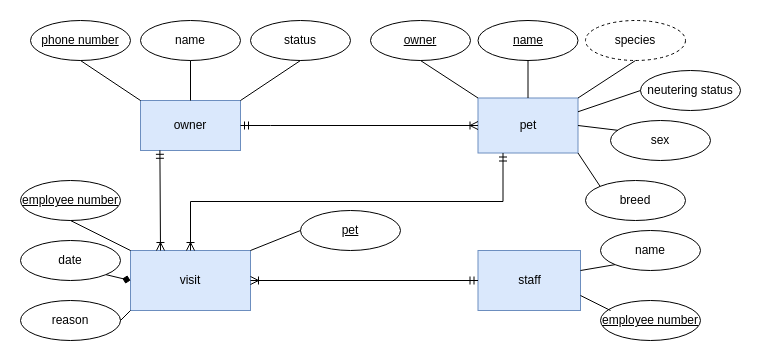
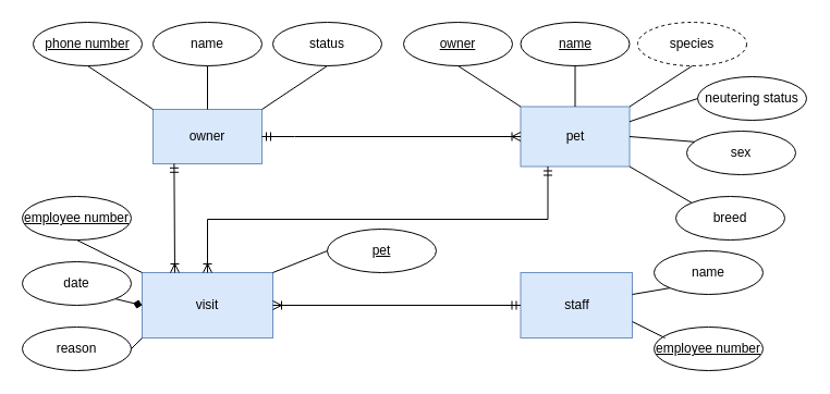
  <mxCell id="0" />
  <mxCell id="1" parent="0" />
  <mxCell id="2" value="owner" style="rounded=0;whiteSpace=wrap;html=1;fillColor=#dae8fc;strokeColor=#6c8ebf;" parent="1" vertex="1"><mxGeometry x="140" y="100" width="100" height="50" as="geometry" /></mxCell>
  <mxCell id="3" value="phone number" style="ellipse;whiteSpace=wrap;html=1;align=center;fontStyle=4;" parent="1" vertex="1"><mxGeometry x="30" y="20" width="100" height="40" as="geometry" /></mxCell>
  <mxCell id="4" value="name" style="ellipse;whiteSpace=wrap;html=1;align=center;" parent="1" vertex="1"><mxGeometry x="140" y="20" width="100" height="40" as="geometry" /></mxCell>
  <mxCell id="5" value="status" style="ellipse;whiteSpace=wrap;html=1;align=center;" parent="1" vertex="1"><mxGeometry x="250" y="20" width="100" height="40" as="geometry" /></mxCell>
  <mxCell id="6" value="" style="endArrow=none;html=1;rounded=0;exitX=0.5;exitY=1;exitDx=0;exitDy=0;entryX=0;entryY=0;entryDx=0;entryDy=0;" parent="1" source="3" target="2" edge="1"><mxGeometry width="50" height="50" relative="1" as="geometry"><mxPoint x="470" y="240" as="sourcePoint" /><mxPoint x="520" y="190" as="targetPoint" /></mxGeometry></mxCell>
  <mxCell id="7" value="" style="endArrow=none;html=1;rounded=0;exitX=0.5;exitY=1;exitDx=0;exitDy=0;entryX=0.5;entryY=0;entryDx=0;entryDy=0;" parent="1" source="4" target="2" edge="1"><mxGeometry width="50" height="50" relative="1" as="geometry"><mxPoint x="470" y="240" as="sourcePoint" /><mxPoint x="520" y="190" as="targetPoint" /></mxGeometry></mxCell>
  <mxCell id="8" value="" style="endArrow=none;html=1;rounded=0;exitX=1;exitY=0;exitDx=0;exitDy=0;entryX=0.5;entryY=1;entryDx=0;entryDy=0;" parent="1" source="2" target="5" edge="1"><mxGeometry width="50" height="50" relative="1" as="geometry"><mxPoint x="470" y="240" as="sourcePoint" /><mxPoint x="520" y="190" as="targetPoint" /></mxGeometry></mxCell>
  <mxCell id="9" value="pet" style="whiteSpace=wrap;html=1;align=center;fillColor=#dae8fc;strokeColor=#6c8ebf;" parent="1" vertex="1"><mxGeometry x="477.5" y="97.5" width="100" height="55" as="geometry" /></mxCell>
  <mxCell id="10" value="owner" style="ellipse;whiteSpace=wrap;html=1;align=center;fontStyle=4;" parent="1" vertex="1"><mxGeometry x="370" y="20" width="100" height="40" as="geometry" /></mxCell>
  <mxCell id="11" value="name" style="ellipse;whiteSpace=wrap;html=1;align=center;fontStyle=4" parent="1" vertex="1"><mxGeometry x="477.5" y="20" width="100" height="40" as="geometry" /></mxCell>
  <mxCell id="12" value="species" style="ellipse;whiteSpace=wrap;html=1;align=center;dashed=1;" parent="1" vertex="1"><mxGeometry x="585" y="20" width="100" height="40" as="geometry" /></mxCell>
- <mxCell id="13" value="breed" style="ellipse;whiteSpace=wrap;html=1;align=center;" parent="1" vertex="1"><mxGeometry x="585" y="180" width="100" height="40" as="geometry" /></mxCell>
- <mxCell id="14" value="sex" style="ellipse;whiteSpace=wrap;html=1;align=center;" parent="1" vertex="1"><mxGeometry x="610" y="120" width="100" height="40" as="geometry" /></mxCell>
+ <mxCell id="13" value="breed" style="ellipse;whiteSpace=wrap;html=1;align=center;" parent="1" vertex="1"><mxGeometry x="620" y="180" width="100" height="40" as="geometry" /></mxCell>
+ <mxCell id="14" value="sex" style="ellipse;whiteSpace=wrap;html=1;align=center;" parent="1" vertex="1"><mxGeometry x="630" y="120" width="100" height="40" as="geometry" /></mxCell>
  <mxCell id="15" value="neutering status" style="ellipse;whiteSpace=wrap;html=1;align=center;" parent="1" vertex="1"><mxGeometry x="640" y="70" width="100" height="40" as="geometry" /></mxCell>
  <mxCell id="16" value="" style="endArrow=none;html=1;rounded=0;exitX=0;exitY=0;exitDx=0;exitDy=0;entryX=1;entryY=1;entryDx=0;entryDy=0;" parent="1" source="13" target="9" edge="1"><mxGeometry width="50" height="50" relative="1" as="geometry"><mxPoint x="500" y="250" as="sourcePoint" /><mxPoint x="550" y="200" as="targetPoint" /></mxGeometry></mxCell>
  <mxCell id="17" value="" style="endArrow=none;html=1;rounded=0;entryX=1;entryY=0.5;entryDx=0;entryDy=0;exitX=0.075;exitY=0.246;exitDx=0;exitDy=0;exitPerimeter=0;" parent="1" source="14" target="9" edge="1"><mxGeometry width="50" height="50" relative="1" as="geometry"><mxPoint x="616" y="129" as="sourcePoint" /><mxPoint x="550" y="200" as="targetPoint" /></mxGeometry></mxCell>
  <mxCell id="18" value="" style="endArrow=none;html=1;rounded=0;entryX=1;entryY=0.25;entryDx=0;entryDy=0;" parent="1" target="9" edge="1"><mxGeometry width="50" height="50" relative="1" as="geometry"><mxPoint x="640" y="90" as="sourcePoint" /><mxPoint x="550" y="200" as="targetPoint" /></mxGeometry></mxCell>
  <mxCell id="19" value="" style="endArrow=none;html=1;rounded=0;exitX=0.5;exitY=1;exitDx=0;exitDy=0;entryX=0;entryY=0;entryDx=0;entryDy=0;" parent="1" source="10" target="9" edge="1"><mxGeometry width="50" height="50" relative="1" as="geometry"><mxPoint x="500" y="250" as="sourcePoint" /><mxPoint x="550" y="200" as="targetPoint" /></mxGeometry></mxCell>
  <mxCell id="20" value="" style="endArrow=none;html=1;rounded=0;exitX=0.5;exitY=0;exitDx=0;exitDy=0;entryX=0.5;entryY=1;entryDx=0;entryDy=0;" parent="1" source="9" target="11" edge="1"><mxGeometry width="50" height="50" relative="1" as="geometry"><mxPoint x="500" y="250" as="sourcePoint" /><mxPoint x="550" y="200" as="targetPoint" /></mxGeometry></mxCell>
  <mxCell id="21" value="" style="endArrow=none;html=1;rounded=0;exitX=1;exitY=0;exitDx=0;exitDy=0;entryX=0.5;entryY=1;entryDx=0;entryDy=0;" parent="1" source="9" target="12" edge="1"><mxGeometry width="50" height="50" relative="1" as="geometry"><mxPoint x="500" y="250" as="sourcePoint" /><mxPoint x="550" y="200" as="targetPoint" /></mxGeometry></mxCell>
  <mxCell id="22" value="" style="edgeStyle=entityRelationEdgeStyle;fontSize=12;html=1;endArrow=ERoneToMany;startArrow=ERmandOne;rounded=0;exitX=1;exitY=0.5;exitDx=0;exitDy=0;entryX=0;entryY=0.5;entryDx=0;entryDy=0;" parent="1" source="2" target="9" edge="1"><mxGeometry width="100" height="100" relative="1" as="geometry"><mxPoint x="330" y="270" as="sourcePoint" /><mxPoint x="430" y="170" as="targetPoint" /></mxGeometry></mxCell>
  <mxCell id="23" value="staff" style="rounded=0;whiteSpace=wrap;html=1;fillColor=#dae8fc;strokeColor=#6c8ebf;" parent="1" vertex="1"><mxGeometry x="477.5" y="250" width="102.5" height="60" as="geometry" /></mxCell>
  <mxCell id="24" value="employee number" style="ellipse;whiteSpace=wrap;html=1;align=center;fontStyle=4;" parent="1" vertex="1"><mxGeometry x="600" y="300" width="100" height="40" as="geometry" /></mxCell>
  <mxCell id="25" value="name" style="ellipse;whiteSpace=wrap;html=1;align=center;" parent="1" vertex="1"><mxGeometry x="600" y="230" width="100" height="40" as="geometry" /></mxCell>
  <mxCell id="26" value="" style="endArrow=none;html=1;rounded=0;entryX=1;entryY=0.75;entryDx=0;entryDy=0;" parent="1" target="23" edge="1"><mxGeometry width="50" height="50" relative="1" as="geometry"><mxPoint x="610" y="310" as="sourcePoint" /><mxPoint x="390" y="202.5" as="targetPoint" /></mxGeometry></mxCell>
  <mxCell id="27" value="" style="endArrow=none;html=1;rounded=0;exitX=0;exitY=1;exitDx=0;exitDy=0;" parent="1" source="25" edge="1"><mxGeometry width="50" height="50" relative="1" as="geometry"><mxPoint x="340" y="252.5" as="sourcePoint" /><mxPoint x="580" y="270" as="targetPoint" /></mxGeometry></mxCell>
  <mxCell id="28" value="visit" style="rounded=0;whiteSpace=wrap;html=1;fillColor=#dae8fc;strokeColor=#6c8ebf;" parent="1" vertex="1"><mxGeometry x="130" y="250" width="120" height="60" as="geometry" /></mxCell>
  <mxCell id="29" value="pet" style="ellipse;whiteSpace=wrap;html=1;align=center;fontStyle=4;" parent="1" vertex="1"><mxGeometry x="300" y="210" width="100" height="40" as="geometry" /></mxCell>
  <mxCell id="30" value="employee number" style="ellipse;whiteSpace=wrap;html=1;align=center;fontStyle=4;" parent="1" vertex="1"><mxGeometry x="20" y="180" width="100" height="40" as="geometry" /></mxCell>
  <mxCell id="31" value="date" style="ellipse;whiteSpace=wrap;html=1;align=center;" parent="1" vertex="1"><mxGeometry x="20" y="240" width="100" height="40" as="geometry" /></mxCell>
  <mxCell id="32" value="reason" style="ellipse;whiteSpace=wrap;html=1;align=center;" parent="1" vertex="1"><mxGeometry x="20" y="300" width="100" height="40" as="geometry" /></mxCell>
  <mxCell id="33" value="" style="endArrow=none;html=1;rounded=0;exitX=0.5;exitY=1;exitDx=0;exitDy=0;entryX=0;entryY=0;entryDx=0;entryDy=0;" parent="1" source="30" target="28" edge="1"><mxGeometry width="50" height="50" relative="1" as="geometry"><mxPoint x="260" y="140" as="sourcePoint" /><mxPoint x="310" y="90" as="targetPoint" /></mxGeometry></mxCell>
  <mxCell id="34" value="" style="endArrow=none;html=1;rounded=0;exitX=0;exitY=0.5;exitDx=0;exitDy=0;entryX=1;entryY=0;entryDx=0;entryDy=0;" parent="1" source="29" target="28" edge="1"><mxGeometry width="50" height="50" relative="1" as="geometry"><mxPoint x="260" y="140" as="sourcePoint" /><mxPoint x="310" y="90" as="targetPoint" /></mxGeometry></mxCell>
  <mxCell id="35" value="" style="endArrow=diamond;html=1;rounded=0;entryX=0;entryY=0.5;entryDx=0;entryDy=0;exitX=1;exitY=1;exitDx=0;exitDy=0;" parent="1" source="31" target="28" edge="1"><mxGeometry width="50" height="50" relative="1" as="geometry"><mxPoint x="100" y="270" as="sourcePoint" /><mxPoint x="310" y="90" as="targetPoint" /></mxGeometry></mxCell>
  <mxCell id="36" value="" style="endArrow=none;html=1;rounded=0;exitX=1;exitY=0.5;exitDx=0;exitDy=0;" parent="1" source="32" edge="1"><mxGeometry width="50" height="50" relative="1" as="geometry"><mxPoint x="260" y="140" as="sourcePoint" /><mxPoint x="130" y="310" as="targetPoint" /></mxGeometry></mxCell>
  <mxCell id="37" value="" style="fontSize=12;html=1;endArrow=ERmandOne;startArrow=ERoneToMany;rounded=0;endFill=0;entryX=0.25;entryY=1;entryDx=0;entryDy=0;startFill=0;edgeStyle=elbowEdgeStyle;elbow=vertical;" parent="1" target="9" edge="1"><mxGeometry width="100" height="100" relative="1" as="geometry"><mxPoint x="190" y="250" as="sourcePoint" /><mxPoint x="110" y="240" as="targetPoint" /></mxGeometry></mxCell>
  <mxCell id="38" value="" style="fontSize=12;html=1;endArrow=ERoneToMany;startArrow=ERmandOne;rounded=0;entryX=0.25;entryY=0;entryDx=0;entryDy=0;exitX=0.194;exitY=0.996;exitDx=0;exitDy=0;exitPerimeter=0;" parent="1" source="2" target="28" edge="1"><mxGeometry width="100" height="100" relative="1" as="geometry"><mxPoint x="110" y="120" as="sourcePoint" /><mxPoint x="480" y="170" as="targetPoint" /></mxGeometry></mxCell>
  <mxCell id="39" value="" style="fontSize=12;html=1;endArrow=ERoneToMany;startArrow=ERmandOne;rounded=0;entryX=1;entryY=0.5;entryDx=0;entryDy=0;exitX=0;exitY=0.5;exitDx=0;exitDy=0;" parent="1" source="23" target="28" edge="1"><mxGeometry width="100" height="100" relative="1" as="geometry"><mxPoint x="320" y="280" as="sourcePoint" /><mxPoint x="320.6" y="380.2" as="targetPoint" /></mxGeometry></mxCell>
